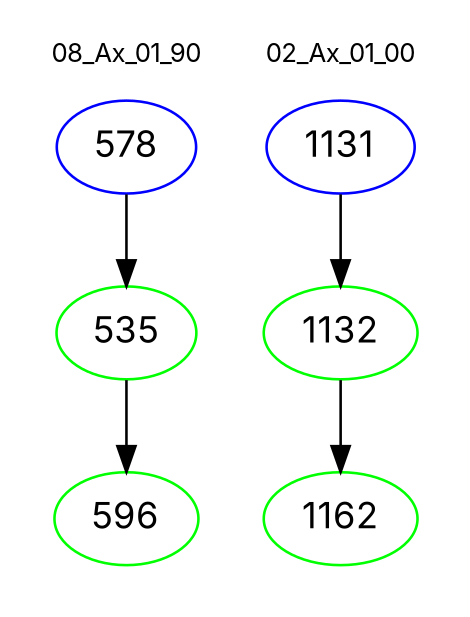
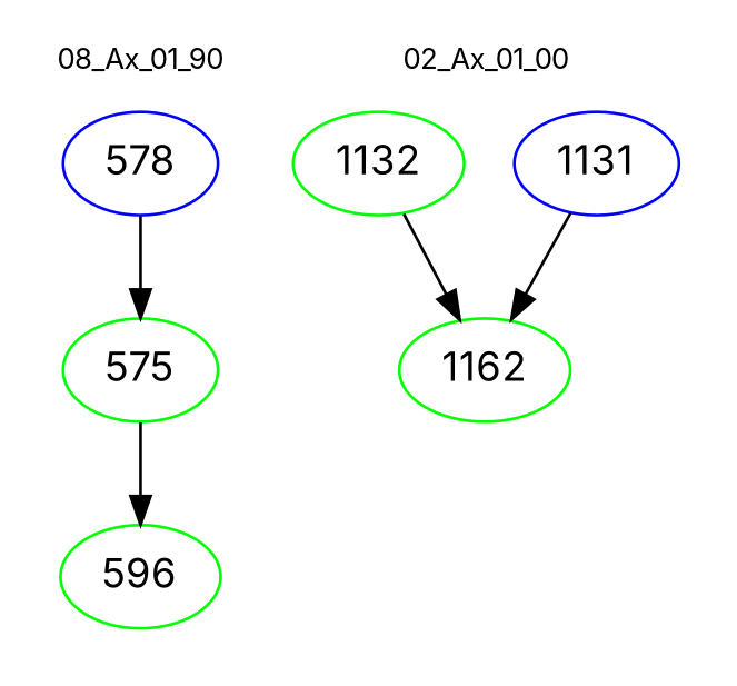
  digraph {
    fontname=Inter
    node [color=green fontname=Inter]
    edge [color=black fontname=Inter]
    n1 [color=blue label=578]
-   n2 [label=535]
+   n2 [label=575]
    n3 [label=596]
    n4 [color=blue label=1131]
    n5 [label=1132]
    n6 [label=1162]
    subgraph cluster_1 {
      color=white
      fontsize=10
      label="08_Ax_01_90"
      n1
      n2
      n3
    }
    subgraph cluster_2 {
      color=white
      fontsize=10
      label="02_Ax_01_00"
      n4
      n5
      n6
    }
    n1 -> n2
    n2 -> n3
-   n4 -> n5
+   n4 -> n6
    n5 -> n6
  }
